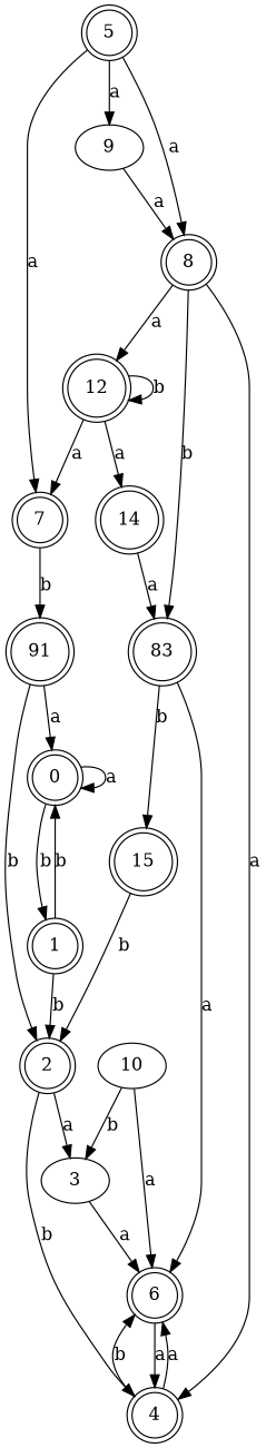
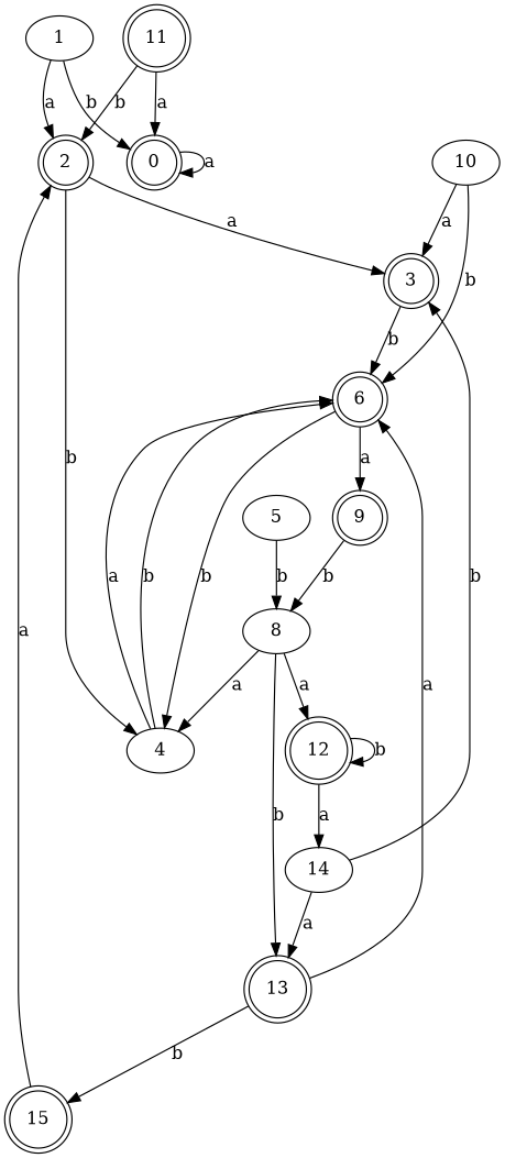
  digraph {
    node [shape=doublecircle]
    0
-   1
+   1 [shape=ellipse]
    2
-   3 [shape=ellipse]
-   4
+   3
+   4 [shape=ellipse]
    6
-   5
-   7
-   8
-   9 [shape=""]
-   11 [label=91]
+   5 [shape=""]
+   8 [shape=ellipse]
+   9
+   11
    12
-   13 [label=83]
+   13
    10 [shape=""]
-   14
+   14 [shape=""]
    15
    0 -> 0 [label=a]
-   0 -> 1 [label=b]
    1 -> 0 [label=b]
-   1 -> 2 [label=b]
+   1 -> 2 [label=a]
    2 -> 3 [label=a]
    2 -> 4 [label=b]
-   3 -> 6 [label=a]
+   3 -> 6 [label=b]
    4 -> 6 [label=a]
    4 -> 6 [label=b]
-   6 -> 4 [label=a]
-   5 -> 9 [label=a]
-   5 -> 7 [label=a]
-   5 -> 8 [label=a]
-   7 -> 11 [label=b]
+   6 -> 4 [label=b]
+   6 -> 9 [label=a]
+   5 -> 8 [label=b]
    8 -> 4 [label=a]
    8 -> 12 [label=a]
    8 -> 13 [label=b]
-   9 -> 8 [label=a]
+   9 -> 8 [label=b]
    11 -> 0 [label=a]
    11 -> 2 [label=b]
-   12 -> 7 [label=a]
    12 -> 12 [label=b]
    12 -> 14 [label=a]
    13 -> 6 [label=a]
    13 -> 15 [label=b]
-   10 -> 3 [label=b]
-   10 -> 6 [label=a]
+   10 -> 3 [label=a]
+   10 -> 6 [label=b]
+   14 -> 3 [label=b]
    14 -> 13 [label=a]
-   15 -> 2 [label=b]
+   15 -> 2 [label=a]
  }
